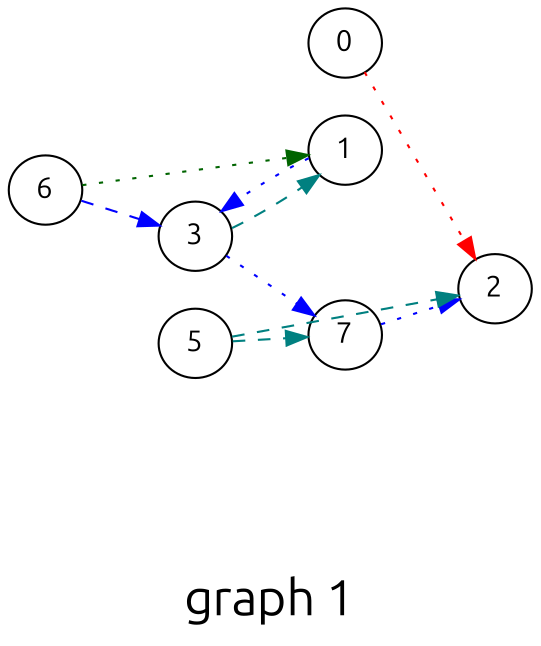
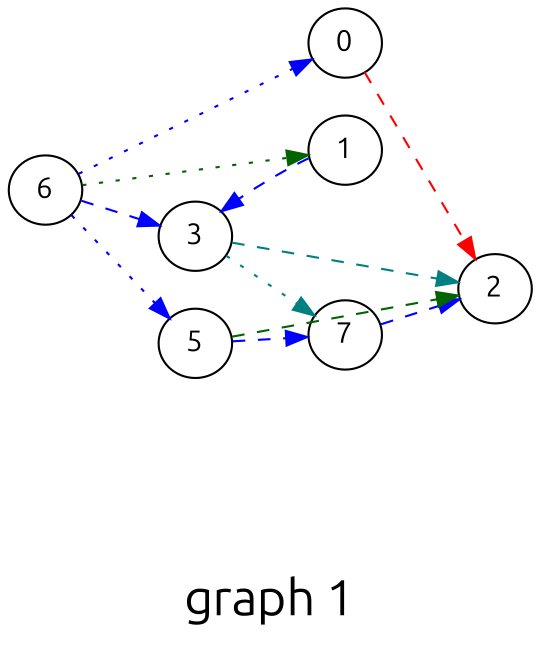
  digraph {
    fontname=Ubuntu
    fontsize=24
    label="\ngraph 1\n"
    rankdir=LR
    splines=false
    node [fontname=Ubuntu shape=ellipse]
    edge [color=blue fontname=Ubuntu style=dashed]
    0 [height=0.3 width=0.3]
    2 [height=0.3 width=0.3]
    1 [height=0.3 width=0.3]
    3 [height=0.3 width=0.3]
    7 [height=0.3 width=0.3]
    5 [height=0.3 width=0.3]
    6 [height=0.3 width=0.3]
-   0 -> 2 [color=red style=dotted]
-   1 -> 3 [style=dotted]
-   3 -> 1 [color=teal]
-   3 -> 7 [style=dotted]
-   7 -> 2 [style=dotted]
-   5 -> 2 [color=teal]
-   5 -> 7 [color=teal]
+   0 -> 2 [color=red]
+   1 -> 3
+   3 -> 2 [color=teal]
+   3 -> 7 [color=teal style=dotted]
+   7 -> 2
+   5 -> 2 [color=darkgreen]
+   5 -> 7
+   6 -> 0 [style=dotted]
    6 -> 1 [color=darkgreen style=dotted]
    6 -> 3
+   6 -> 5 [style=dotted]
  }
